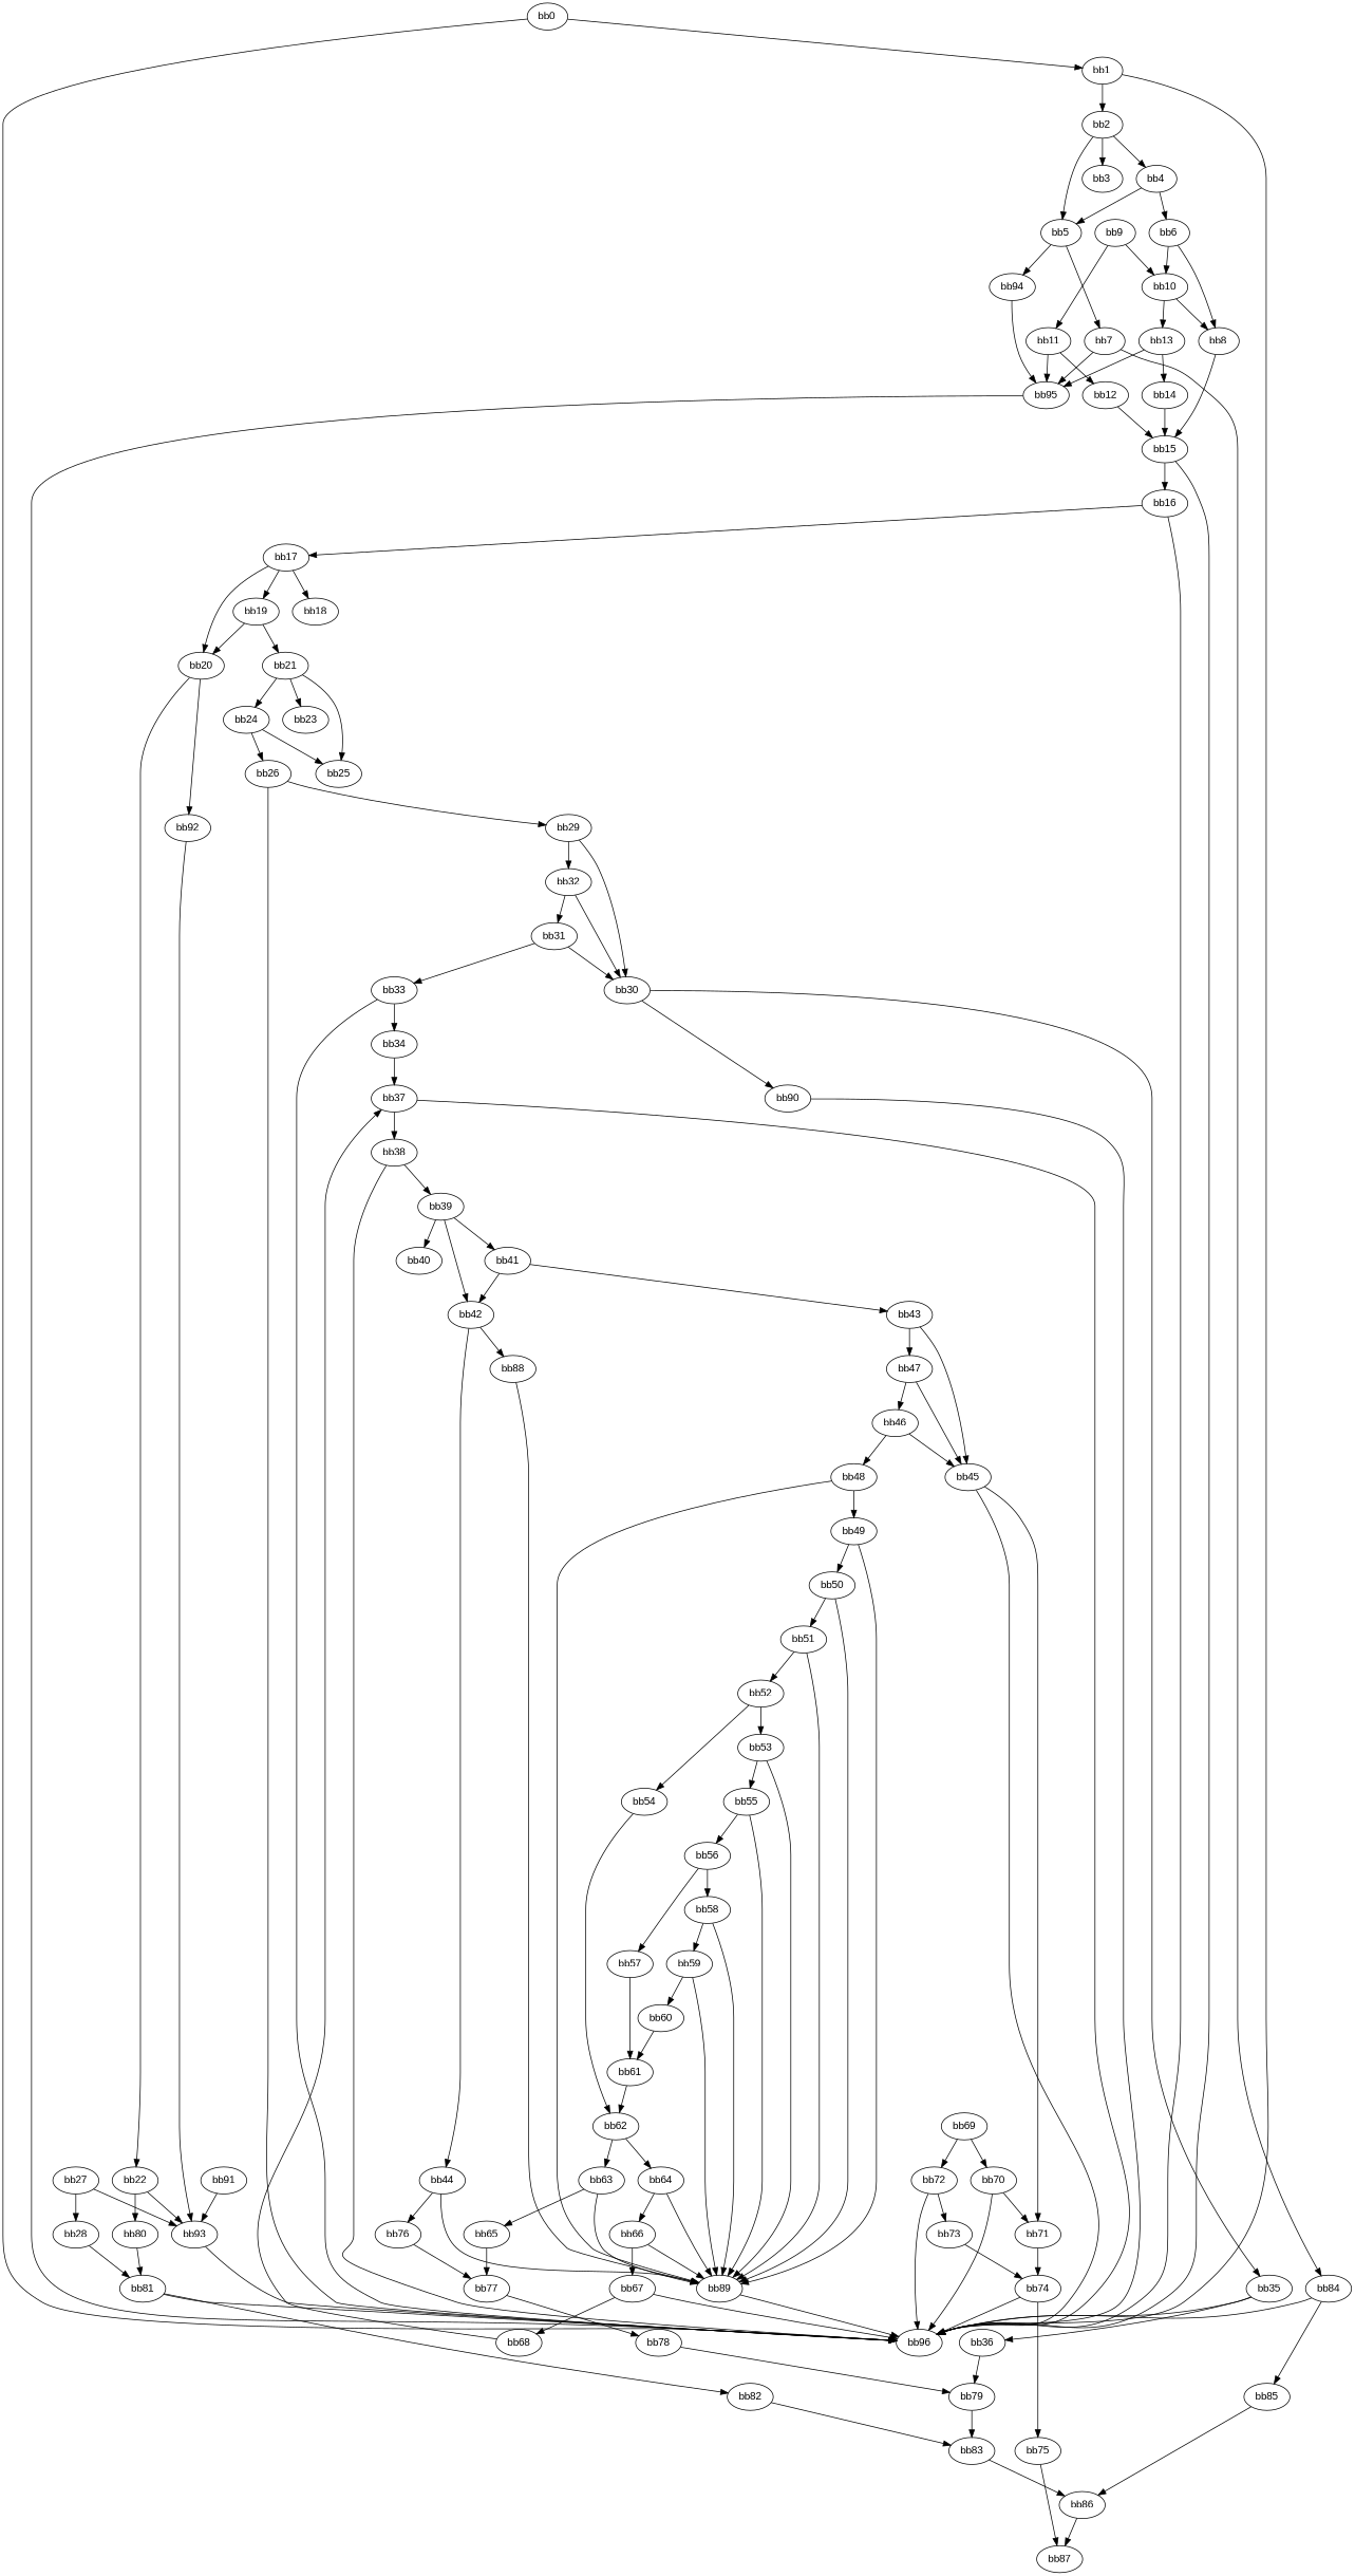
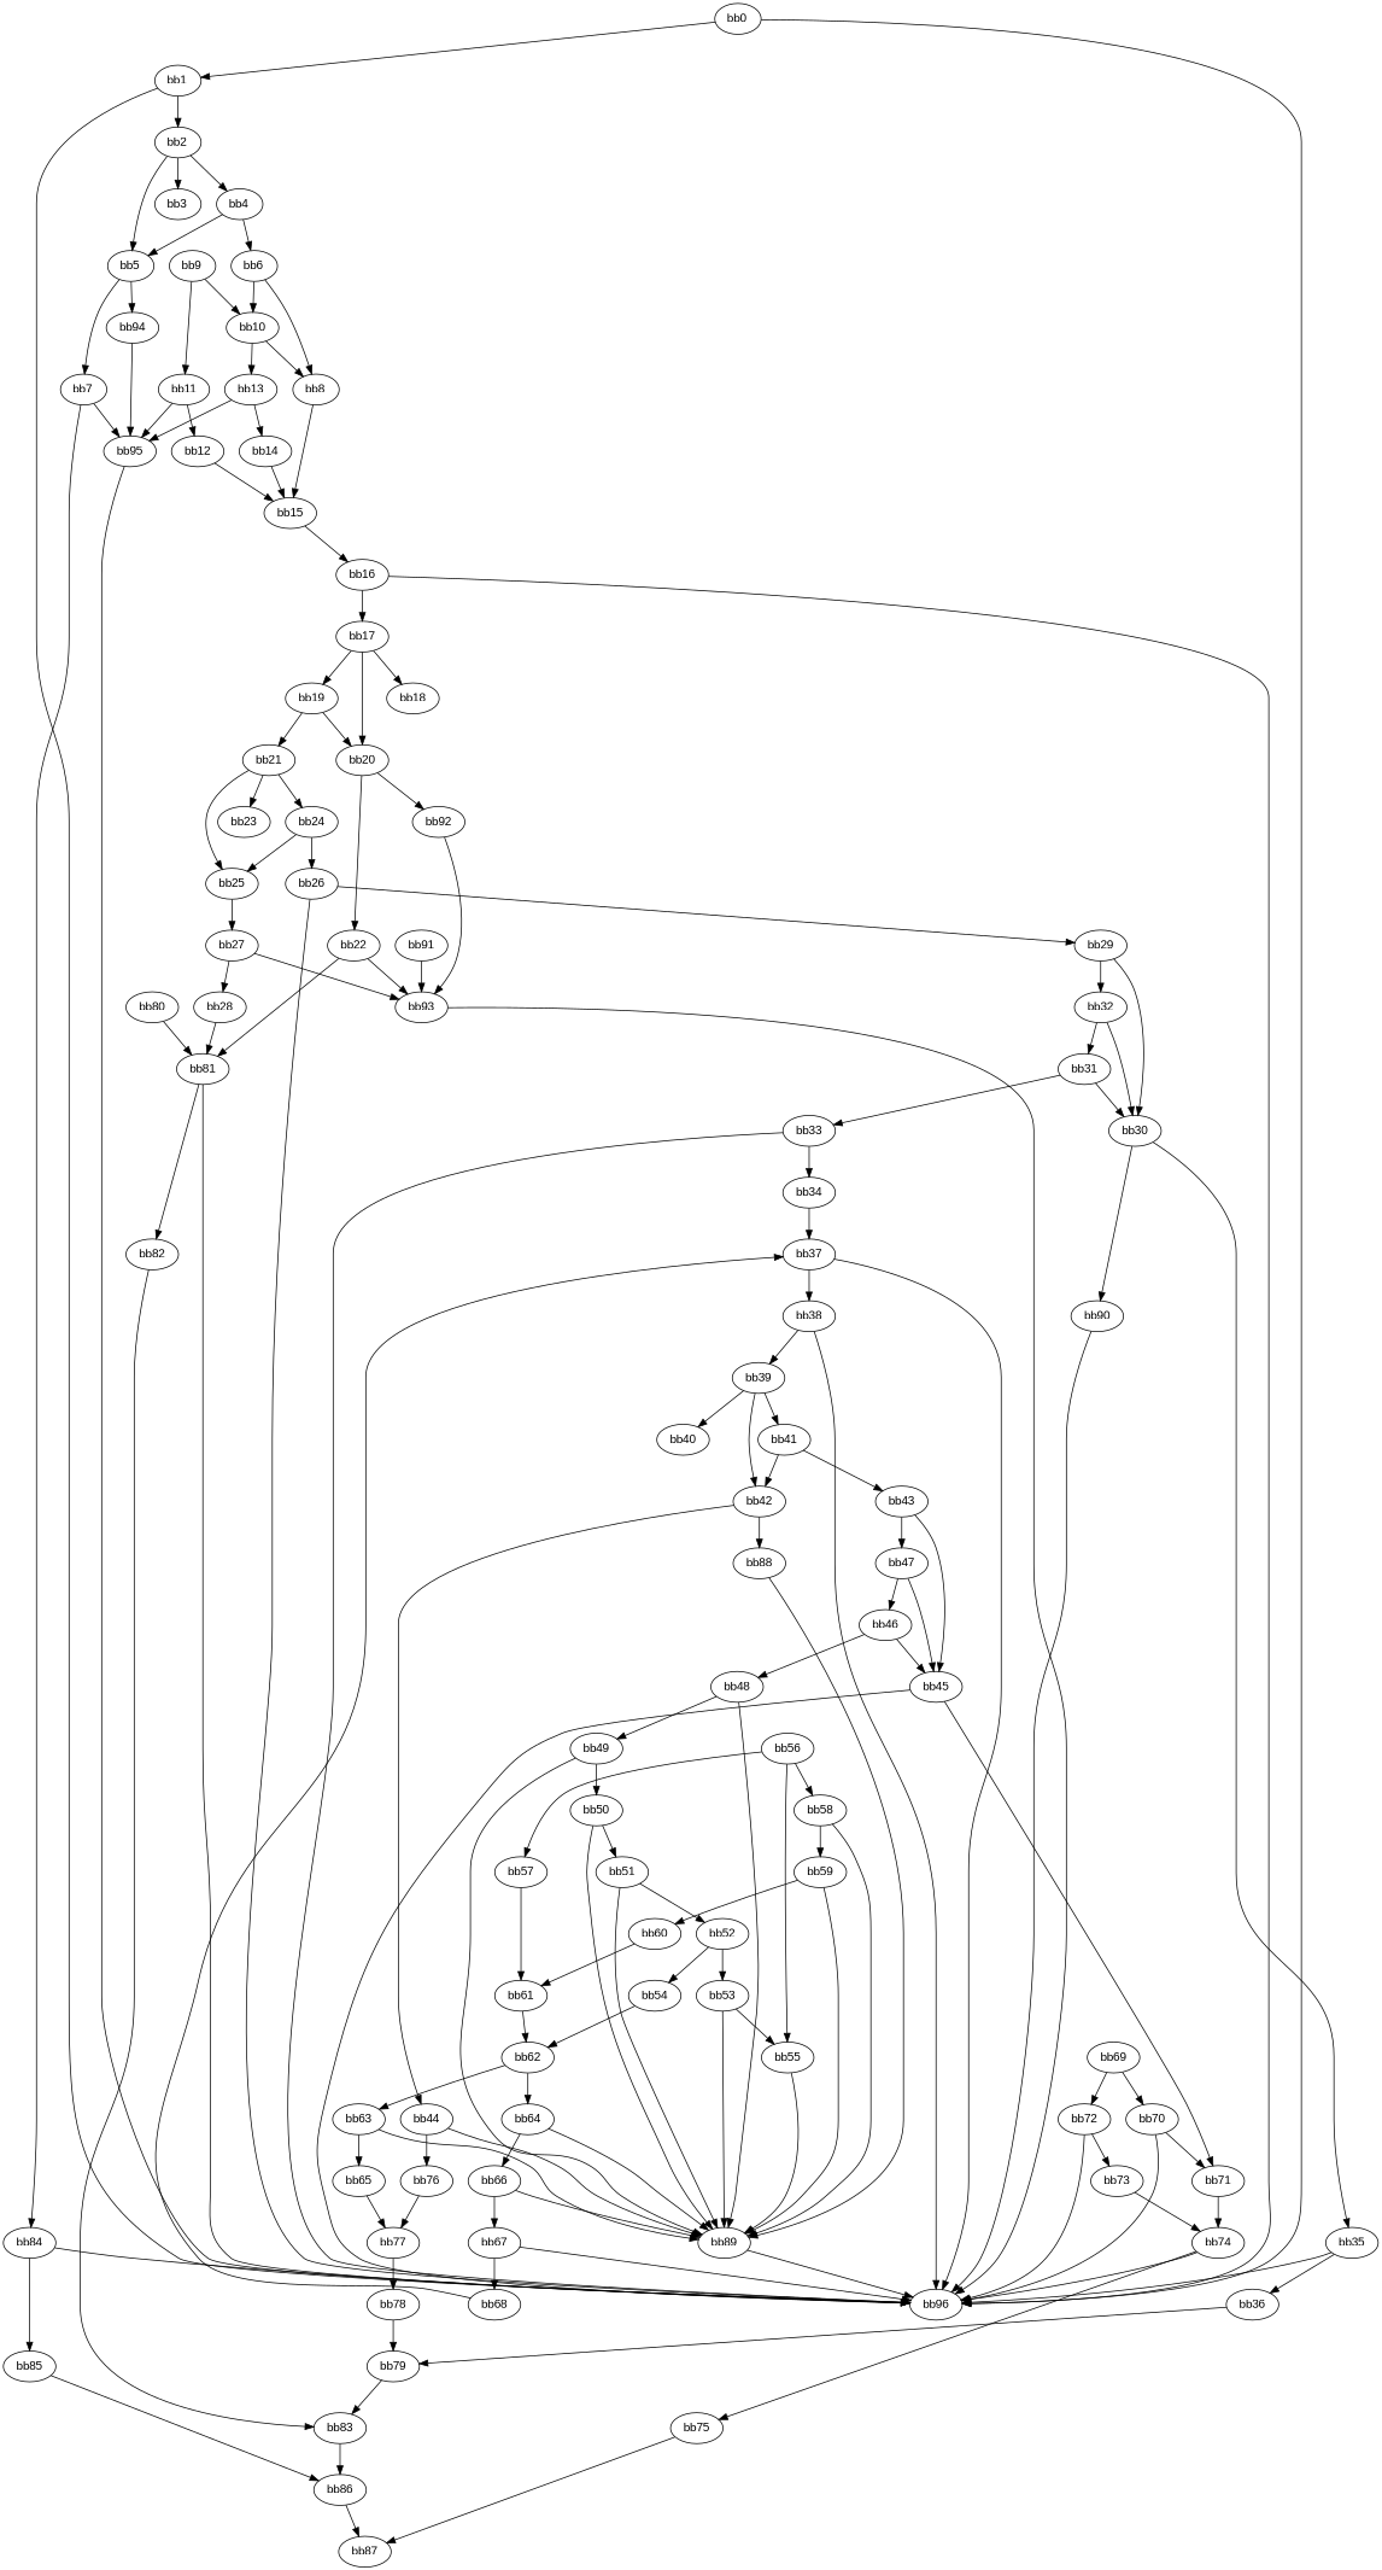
  digraph {
    fontname="Liberation Sans"
    node [fontname="Liberation Sans"]
    edge [fontname="Liberation Sans"]
    n1 [label="bb0\l"]
    n2 [label="bb1\l"]
    n3 [label="bb96\l"]
    n4 [label="bb2\l"]
    n5 [label="bb3\l"]
    n6 [label="bb4\l"]
    n7 [label="bb5\l"]
    n8 [label="bb6\l"]
    n9 [label="bb7\l"]
    n10 [label="bb94\l"]
    n11 [label="bb8\l"]
    n12 [label="bb10\l"]
    n13 [label="bb84\l"]
    n14 [label="bb95\l"]
    n15 [label="bb15\l"]
    n16 [label="bb9\l"]
    n17 [label="bb11\l"]
    n18 [label="bb13\l"]
    n19 [label="bb85\l"]
    n20 [label="bb16\l"]
    n21 [label="bb12\l"]
    n22 [label="bb14\l"]
    n23 [label="bb17\l"]
    n24 [label="bb18\l"]
    n25 [label="bb19\l"]
    n26 [label="bb20\l"]
    n27 [label="bb21\l"]
    n28 [label="bb22\l"]
    n29 [label="bb92\l"]
    n30 [label="bb23\l"]
    n31 [label="bb24\l"]
    n32 [label="bb25\l"]
    n33 [label="bb80\l"]
    n34 [label="bb93\l"]
    n35 [label="bb26\l"]
    n36 [label="bb27\l"]
    n37 [label="bb81\l"]
    n38 [label="bb29\l"]
    n39 [label="bb28\l"]
    n40 [label="bb91\l"]
    n41 [label="bb30\l"]
    n42 [label="bb32\l"]
    n43 [label="bb82\l"]
    n44 [label="bb35\l"]
    n45 [label="bb90\l"]
    n46 [label="bb31\l"]
    n47 [label="bb36\l"]
    n48 [label="bb33\l"]
    n49 [label="bb34\l"]
    n50 [label="bb37\l"]
    n51 [label="bb38\l"]
    n52 [label="bb79\l"]
    n53 [label="bb83\l"]
    n54 [label="bb39\l"]
    n55 [label="bb40\l"]
    n56 [label="bb41\l"]
    n57 [label="bb42\l"]
    n58 [label="bb43\l"]
    n59 [label="bb44\l"]
    n60 [label="bb88\l"]
    n61 [label="bb45\l"]
    n62 [label="bb47\l"]
    n63 [label="bb76\l"]
    n64 [label="bb89\l"]
    n65 [label="bb71\l"]
    n66 [label="bb46\l"]
    n67 [label="bb77\l"]
    n68 [label="bb69\l"]
    n69 [label="bb70\l"]
    n70 [label="bb72\l"]
    n71 [label="bb48\l"]
    n72 [label="bb49\l"]
    n73 [label="bb50\l"]
    n74 [label="bb51\l"]
    n75 [label="bb52\l"]
    n76 [label="bb53\l"]
    n77 [label="bb54\l"]
    n78 [label="bb55\l"]
    n79 [label="bb62\l"]
    n80 [label="bb56\l"]
    n81 [label="bb63\l"]
    n82 [label="bb64\l"]
    n83 [label="bb57\l"]
    n84 [label="bb58\l"]
    n85 [label="bb61\l"]
    n86 [label="bb59\l"]
    n87 [label="bb60\l"]
    n88 [label="bb65\l"]
    n89 [label="bb66\l"]
    n90 [label="bb67\l"]
    n91 [label="bb78\l"]
    n92 [label="bb68\l"]
    n93 [label="bb73\l"]
    n94 [label="bb74\l"]
    n95 [label="bb75\l"]
    n96 [label="bb87\l"]
    n97 [label="bb86\l"]
    n1 -> n2
    n1 -> n3
    n2 -> n3
    n2 -> n4
    n4 -> n5
    n4 -> n6
    n4 -> n7
    n6 -> n7
    n6 -> n8
    n7 -> n9
    n7 -> n10
    n8 -> n11
    n8 -> n12
    n9 -> n13
    n9 -> n14
    n10 -> n14
    n11 -> n15
    n12 -> n11
    n12 -> n18
    n13 -> n3
    n13 -> n19
    n14 -> n3
-   n15 -> n3
    n15 -> n20
    n16 -> n12
    n16 -> n17
    n17 -> n14
    n17 -> n21
    n18 -> n14
    n18 -> n22
    n19 -> n97
    n20 -> n3
    n20 -> n23
    n21 -> n15
    n22 -> n15
    n23 -> n24
    n23 -> n25
    n23 -> n26
    n25 -> n26
    n25 -> n27
    n26 -> n28
    n26 -> n29
    n27 -> n30
    n27 -> n31
    n27 -> n32
-   n28 -> n33
+   n28 -> n37
    n28 -> n34
    n29 -> n34
    n31 -> n32
    n31 -> n35
+   n32 -> n36
    n33 -> n37
    n34 -> n3
    n35 -> n3
    n35 -> n38
    n36 -> n34
    n36 -> n39
    n37 -> n3
    n37 -> n43
    n38 -> n41
    n38 -> n42
    n39 -> n37
    n40 -> n34
    n41 -> n44
    n41 -> n45
    n42 -> n41
    n42 -> n46
    n43 -> n53
    n44 -> n3
    n44 -> n47
    n45 -> n3
    n46 -> n41
    n46 -> n48
    n47 -> n52
    n48 -> n3
    n48 -> n49
    n49 -> n50
    n50 -> n3
    n50 -> n51
    n51 -> n3
    n51 -> n54
    n52 -> n53
    n53 -> n97
    n54 -> n55
    n54 -> n56
    n54 -> n57
    n56 -> n57
    n56 -> n58
    n57 -> n59
    n57 -> n60
    n58 -> n61
    n58 -> n62
    n59 -> n63
    n59 -> n64
    n60 -> n64
    n61 -> n3
    n61 -> n65
    n62 -> n61
    n62 -> n66
    n63 -> n67
    n64 -> n3
    n65 -> n94
    n66 -> n61
    n66 -> n71
    n67 -> n91
    n68 -> n69
    n68 -> n70
    n69 -> n3
    n69 -> n65
    n70 -> n3
    n70 -> n93
    n71 -> n64
    n71 -> n72
    n72 -> n64
    n72 -> n73
    n73 -> n64
    n73 -> n74
    n74 -> n64
    n74 -> n75
    n75 -> n76
    n75 -> n77
    n76 -> n64
    n76 -> n78
    n77 -> n79
    n78 -> n64
-   n78 -> n80
+   n80 -> n78
    n79 -> n81
    n79 -> n82
    n80 -> n83
    n80 -> n84
    n81 -> n64
    n81 -> n88
    n82 -> n64
    n82 -> n89
    n83 -> n85
    n84 -> n64
    n84 -> n86
    n85 -> n79
    n86 -> n64
    n86 -> n87
    n87 -> n85
    n88 -> n67
    n89 -> n64
    n89 -> n90
    n90 -> n3
    n90 -> n92
    n91 -> n52
    n92 -> n50
    n93 -> n94
    n94 -> n3
    n94 -> n95
    n95 -> n96
    n97 -> n96
  }
